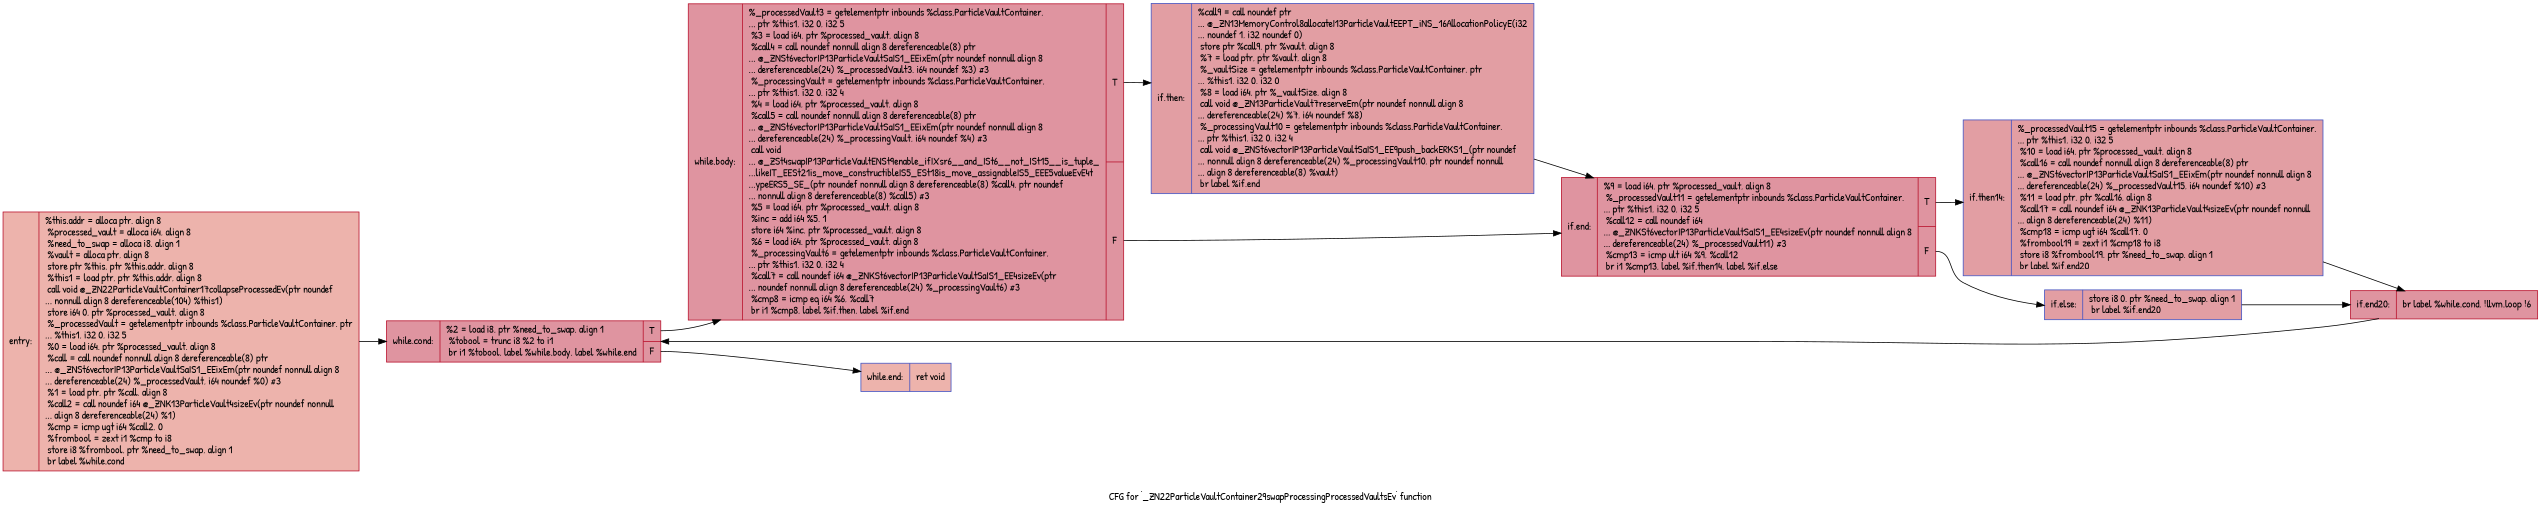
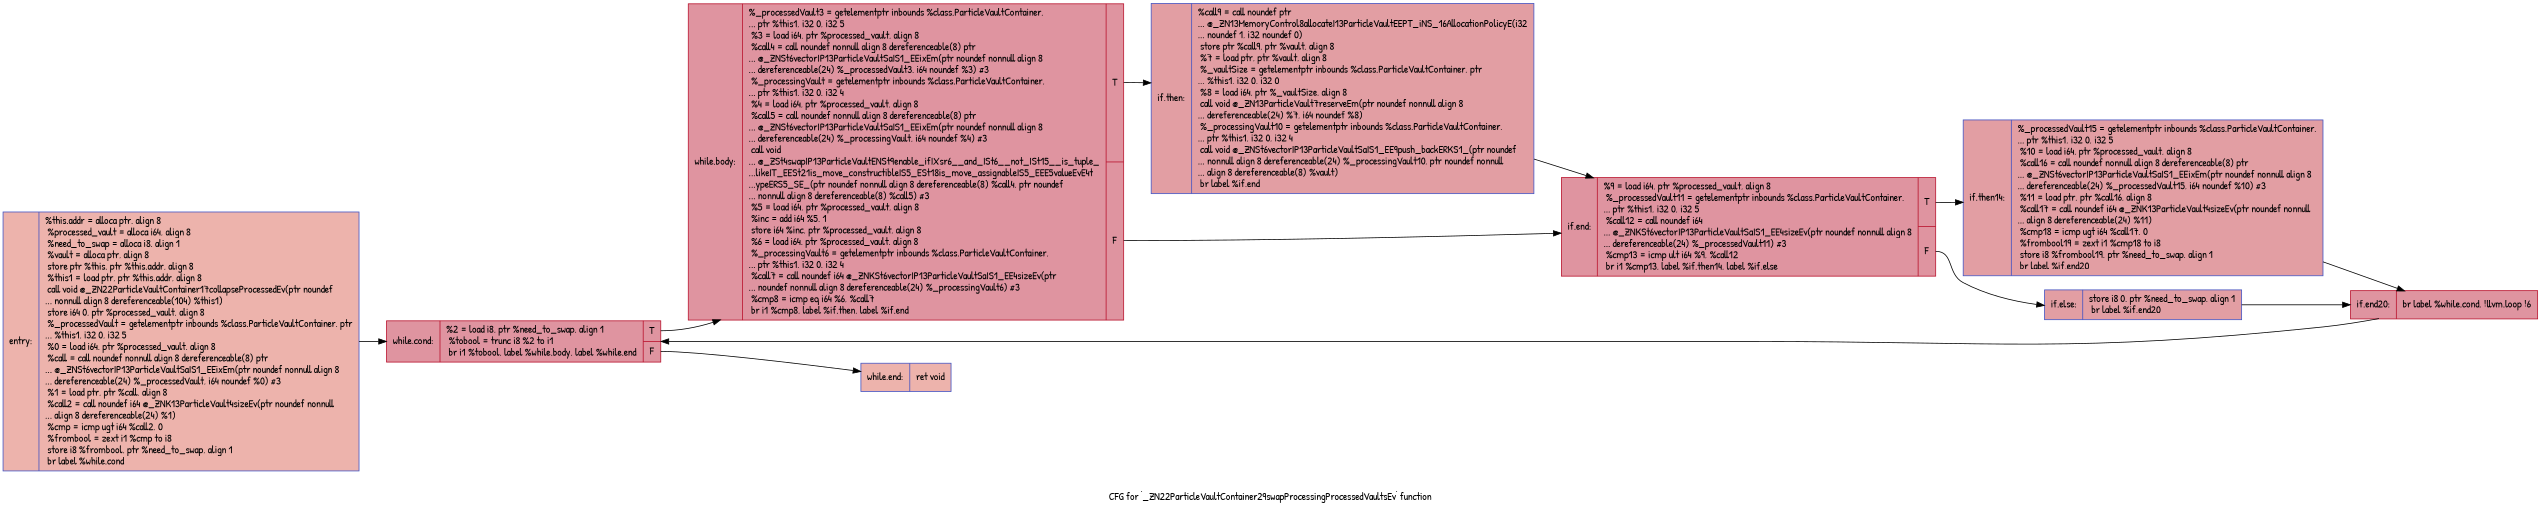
  digraph {
    label="CFG for '_ZN22ParticleVaultContainer29swapProcessingProcessedVaultsEv' function"
    rankdir=LR
    fontname="Patrick Hand"
    node [color="#3d50c3ff" fillcolor="#b70d2870" fontname="Patrick Hand" shape=record style=filled]
    edge [fontname="Patrick Hand"]
-   n1 [color="#b70d28ff" fillcolor="#d6524470" label="{entry:\l|  %this.addr = alloca ptr, align 8\l  %processed_vault = alloca i64, align 8\l  %need_to_swap = alloca i8, align 1\l  %vault = alloca ptr, align 8\l  store ptr %this, ptr %this.addr, align 8\l  %this1 = load ptr, ptr %this.addr, align 8\l  call void @_ZN22ParticleVaultContainer17collapseProcessedEv(ptr noundef\l... nonnull align 8 dereferenceable(104) %this1)\l  store i64 0, ptr %processed_vault, align 8\l  %_processedVault = getelementptr inbounds %class.ParticleVaultContainer, ptr\l... %this1, i32 0, i32 5\l  %0 = load i64, ptr %processed_vault, align 8\l  %call = call noundef nonnull align 8 dereferenceable(8) ptr\l... @_ZNSt6vectorIP13ParticleVaultSaIS1_EEixEm(ptr noundef nonnull align 8\l... dereferenceable(24) %_processedVault, i64 noundef %0) #3\l  %1 = load ptr, ptr %call, align 8\l  %call2 = call noundef i64 @_ZNK13ParticleVault4sizeEv(ptr noundef nonnull\l... align 8 dereferenceable(24) %1)\l  %cmp = icmp ugt i64 %call2, 0\l  %frombool = zext i1 %cmp to i8\l  store i8 %frombool, ptr %need_to_swap, align 1\l  br label %while.cond\l}"]
+   n1 [fillcolor="#d6524470" label="{entry:\l|  %this.addr = alloca ptr, align 8\l  %processed_vault = alloca i64, align 8\l  %need_to_swap = alloca i8, align 1\l  %vault = alloca ptr, align 8\l  store ptr %this, ptr %this.addr, align 8\l  %this1 = load ptr, ptr %this.addr, align 8\l  call void @_ZN22ParticleVaultContainer17collapseProcessedEv(ptr noundef\l... nonnull align 8 dereferenceable(104) %this1)\l  store i64 0, ptr %processed_vault, align 8\l  %_processedVault = getelementptr inbounds %class.ParticleVaultContainer, ptr\l... %this1, i32 0, i32 5\l  %0 = load i64, ptr %processed_vault, align 8\l  %call = call noundef nonnull align 8 dereferenceable(8) ptr\l... @_ZNSt6vectorIP13ParticleVaultSaIS1_EEixEm(ptr noundef nonnull align 8\l... dereferenceable(24) %_processedVault, i64 noundef %0) #3\l  %1 = load ptr, ptr %call, align 8\l  %call2 = call noundef i64 @_ZNK13ParticleVault4sizeEv(ptr noundef nonnull\l... align 8 dereferenceable(24) %1)\l  %cmp = icmp ugt i64 %call2, 0\l  %frombool = zext i1 %cmp to i8\l  store i8 %frombool, ptr %need_to_swap, align 1\l  br label %while.cond\l}"]
    n2 [color="#b70d28ff" label="{while.cond:\l|  %2 = load i8, ptr %need_to_swap, align 1\l  %tobool = trunc i8 %2 to i1\l  br i1 %tobool, label %while.body, label %while.end\l|{<s0>T|<s1>F}}"]
    n3 [color="#b70d28ff" label="{while.body:\l|  %_processedVault3 = getelementptr inbounds %class.ParticleVaultContainer,\l... ptr %this1, i32 0, i32 5\l  %3 = load i64, ptr %processed_vault, align 8\l  %call4 = call noundef nonnull align 8 dereferenceable(8) ptr\l... @_ZNSt6vectorIP13ParticleVaultSaIS1_EEixEm(ptr noundef nonnull align 8\l... dereferenceable(24) %_processedVault3, i64 noundef %3) #3\l  %_processingVault = getelementptr inbounds %class.ParticleVaultContainer,\l... ptr %this1, i32 0, i32 4\l  %4 = load i64, ptr %processed_vault, align 8\l  %call5 = call noundef nonnull align 8 dereferenceable(8) ptr\l... @_ZNSt6vectorIP13ParticleVaultSaIS1_EEixEm(ptr noundef nonnull align 8\l... dereferenceable(24) %_processingVault, i64 noundef %4) #3\l  call void\l... @_ZSt4swapIP13ParticleVaultENSt9enable_ifIXsr6__and_ISt6__not_ISt15__is_tuple_\l...likeIT_EESt21is_move_constructibleIS5_ESt18is_move_assignableIS5_EEE5valueEvE4t\l...ypeERS5_SE_(ptr noundef nonnull align 8 dereferenceable(8) %call4, ptr noundef\l... nonnull align 8 dereferenceable(8) %call5) #3\l  %5 = load i64, ptr %processed_vault, align 8\l  %inc = add i64 %5, 1\l  store i64 %inc, ptr %processed_vault, align 8\l  %6 = load i64, ptr %processed_vault, align 8\l  %_processingVault6 = getelementptr inbounds %class.ParticleVaultContainer,\l... ptr %this1, i32 0, i32 4\l  %call7 = call noundef i64 @_ZNKSt6vectorIP13ParticleVaultSaIS1_EE4sizeEv(ptr\l... noundef nonnull align 8 dereferenceable(24) %_processingVault6) #3\l  %cmp8 = icmp eq i64 %6, %call7\l  br i1 %cmp8, label %if.then, label %if.end\l|{<s0>T|<s1>F}}"]
    n4 [fillcolor="#d6524470" label="{while.end:\l|  ret void\l}"]
    n5 [fillcolor="#be242e70" label="{if.then:\l|  %call9 = call noundef ptr\l... @_ZN13MemoryControl8allocateI13ParticleVaultEEPT_iNS_16AllocationPolicyE(i32\l... noundef 1, i32 noundef 0)\l  store ptr %call9, ptr %vault, align 8\l  %7 = load ptr, ptr %vault, align 8\l  %_vaultSize = getelementptr inbounds %class.ParticleVaultContainer, ptr\l... %this1, i32 0, i32 0\l  %8 = load i64, ptr %_vaultSize, align 8\l  call void @_ZN13ParticleVault7reserveEm(ptr noundef nonnull align 8\l... dereferenceable(24) %7, i64 noundef %8)\l  %_processingVault10 = getelementptr inbounds %class.ParticleVaultContainer,\l... ptr %this1, i32 0, i32 4\l  call void @_ZNSt6vectorIP13ParticleVaultSaIS1_EE9push_backERKS1_(ptr noundef\l... nonnull align 8 dereferenceable(24) %_processingVault10, ptr noundef nonnull\l... align 8 dereferenceable(8) %vault)\l  br label %if.end\l}"]
    n6 [color="#b70d28ff" label="{if.end:\l|  %9 = load i64, ptr %processed_vault, align 8\l  %_processedVault11 = getelementptr inbounds %class.ParticleVaultContainer,\l... ptr %this1, i32 0, i32 5\l  %call12 = call noundef i64\l... @_ZNKSt6vectorIP13ParticleVaultSaIS1_EE4sizeEv(ptr noundef nonnull align 8\l... dereferenceable(24) %_processedVault11) #3\l  %cmp13 = icmp ult i64 %9, %call12\l  br i1 %cmp13, label %if.then14, label %if.else\l|{<s0>T|<s1>F}}"]
    n7 [fillcolor="#be242e70" label="{if.then14:\l|  %_processedVault15 = getelementptr inbounds %class.ParticleVaultContainer,\l... ptr %this1, i32 0, i32 5\l  %10 = load i64, ptr %processed_vault, align 8\l  %call16 = call noundef nonnull align 8 dereferenceable(8) ptr\l... @_ZNSt6vectorIP13ParticleVaultSaIS1_EEixEm(ptr noundef nonnull align 8\l... dereferenceable(24) %_processedVault15, i64 noundef %10) #3\l  %11 = load ptr, ptr %call16, align 8\l  %call17 = call noundef i64 @_ZNK13ParticleVault4sizeEv(ptr noundef nonnull\l... align 8 dereferenceable(24) %11)\l  %cmp18 = icmp ugt i64 %call17, 0\l  %frombool19 = zext i1 %cmp18 to i8\l  store i8 %frombool19, ptr %need_to_swap, align 1\l  br label %if.end20\l}"]
    n8 [fillcolor="#be242e70" label="{if.else:\l|  store i8 0, ptr %need_to_swap, align 1\l  br label %if.end20\l}"]
    n9 [color="#b70d28ff" label="{if.end20:\l|  br label %while.cond, !llvm.loop !6\l}"]
    n1 -> n2
    n2 -> n3 [tailport=s0]
    n2 -> n4 [tailport=s1]
    n3 -> n5 [tailport=s0]
    n3 -> n6 [tailport=s1]
    n5 -> n6
    n6 -> n7 [tailport=s0]
    n6 -> n8 [tailport=s1]
    n7 -> n9
    n8 -> n9
    n9 -> n2
  }
